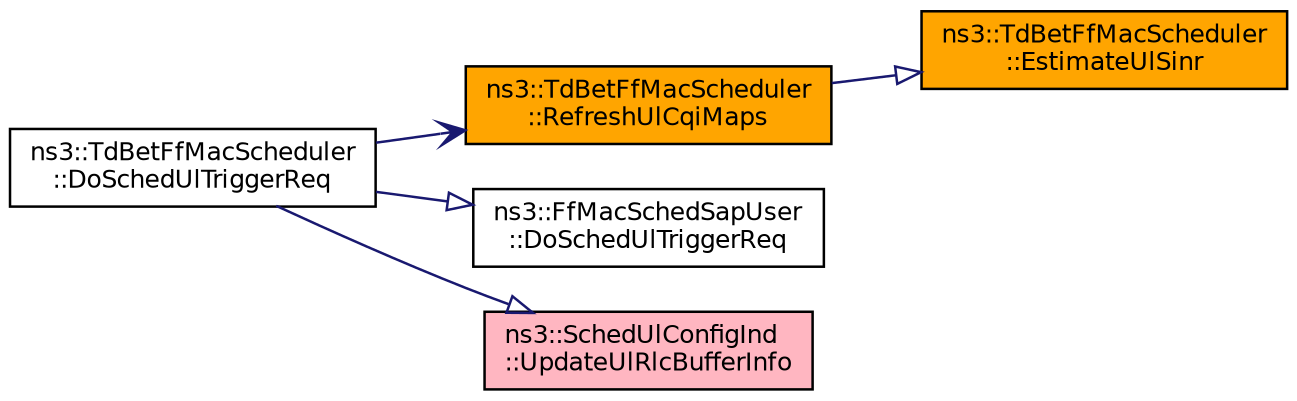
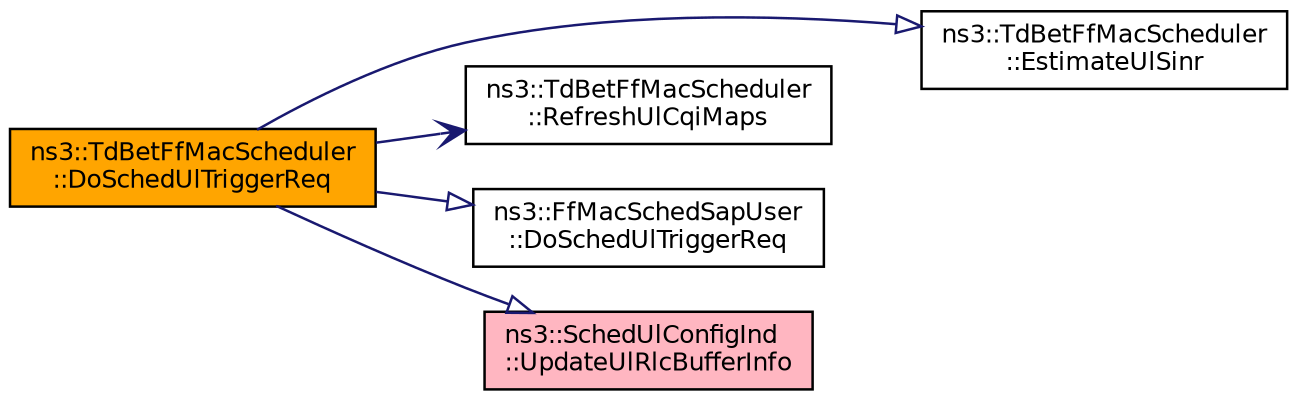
  digraph {
    rankdir=LR
    node [color=black fillcolor=orange fontname=Helvetica fontsize=10 shape=record style=filled]
    edge [arrowhead=onormal color=midnightblue fontname=Helvetica fontsize=10 labelfontname=Helvetica labelfontsize=10 style=solid]
-   n1 [fillcolor=white fontcolor=black height=0.2 label="ns3::TdBetFfMacScheduler\l::DoSchedUlTriggerReq" width=0.4]
-   n2 [height=0.2 label="ns3::TdBetFfMacScheduler\l::EstimateUlSinr" width=0.4]
-   n3 [height=0.2 label="ns3::TdBetFfMacScheduler\l::RefreshUlCqiMaps" width=0.4]
+   n1 [fontcolor=black height=0.2 label="ns3::TdBetFfMacScheduler\l::DoSchedUlTriggerReq" width=0.4]
+   n2 [fillcolor=white height=0.2 label="ns3::TdBetFfMacScheduler\l::EstimateUlSinr" width=0.4]
+   n3 [fillcolor=white height=0.2 label="ns3::TdBetFfMacScheduler\l::RefreshUlCqiMaps" width=0.4]
    n4 [fillcolor=white height=0.2 label="ns3::FfMacSchedSapUser\l::DoSchedUlTriggerReq" width=0.4]
    n5 [fillcolor=lightpink height=0.2 label="ns3::SchedUlConfigInd\l::UpdateUlRlcBufferInfo" width=0.4]
-   n3 -> n2
+   n1 -> n2
    n1 -> n3 [arrowhead=vee]
    n1 -> n4
    n1 -> n5
  }
